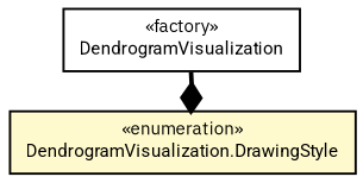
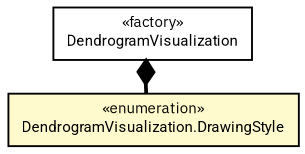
  digraph {
    nodesep=0.15
    rankdir=TB
    ranksep=0.25
    fontname="IBM Plex Sans"
    node [fontcolor=black fontname="IBM Plex Sans" fontsize=8 margin=0 shape=plaintext]
    n1 [height=0 label=<<table title="de.lmu.ifi.dbs.elki.visualization.visualizers.visunproj.DendrogramVisualization" border="0" cellborder="1" cellspacing="0" cellpadding="2" href="DendrogramVisualization.html" target="_parent"> 		<tr><td><table border="0" cellspacing="0" cellpadding="1"> 		<tr><td align="center" balign="center"> &#171;factory&#187; </td></tr> 		<tr><td align="center" balign="center"> <font face="Roboto">DendrogramVisualization</font> </td></tr> 		</table></td></tr> 		</table>> width=0]
    n2 [height=0 label=<<table title="de.lmu.ifi.dbs.elki.visualization.visualizers.visunproj.DendrogramVisualization.DrawingStyle" border="0" cellborder="1" cellspacing="0" cellpadding="2" bgcolor="lemonChiffon" href="DendrogramVisualization.DrawingStyle.html" target="_parent"> 		<tr><td><table border="0" cellspacing="0" cellpadding="1"> 		<tr><td align="center" balign="center"> &#171;enumeration&#187; </td></tr> 		<tr><td align="center" balign="center"> <font face="Roboto">DendrogramVisualization.DrawingStyle</font> </td></tr> 		</table></td></tr> 		</table>> width=0]
-   n2 -> n1 [arrowhead=none arrowtail=diamond color=black dir=back fontname="IBM Plex Sans" fontsize=7 labelfontname=Roboto labelfontsize=7 weight=6 style=bold]
+   n1 -> n2 [arrowhead=none arrowtail=diamond color=black dir=back fontname="IBM Plex Sans" fontsize=7 labelfontname=Roboto labelfontsize=7 weight=6 style=bold]
  }
